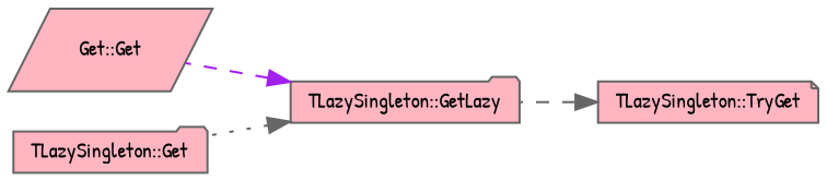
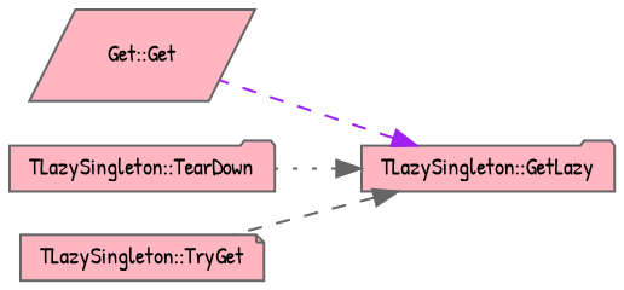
  digraph {
    fontname="Patrick Hand"
    rankdir=RL
    node [color=grey40 fillcolor=lightpink fontname="Patrick Hand" fontsize=10 shape=folder style=filled]
    edge [color=gray40 dir=back fontname="Patrick Hand" fontsize=10 labelfontname=Helvetica labelfontsize=10 style=dashed]
    n1 [color=gray40 fontcolor=black height=0.2 label="TLazySingleton::GetLazy" width=0.4]
    n2 [height=0.2 label="Get::Get" shape=parallelogram width=0.4]
-   n3 [height=0.2 label="TLazySingleton::Get" width=0.4]
+   n3 [height=0.2 label="TLazySingleton::TearDown" width=0.4]
    n4 [height=0.2 label="TLazySingleton::TryGet" shape=note width=0.4]
    n1 -> n2 [color=purple]
    n1 -> n3 [style=dotted]
-   n4 -> n1
+   n1 -> n4
  }
